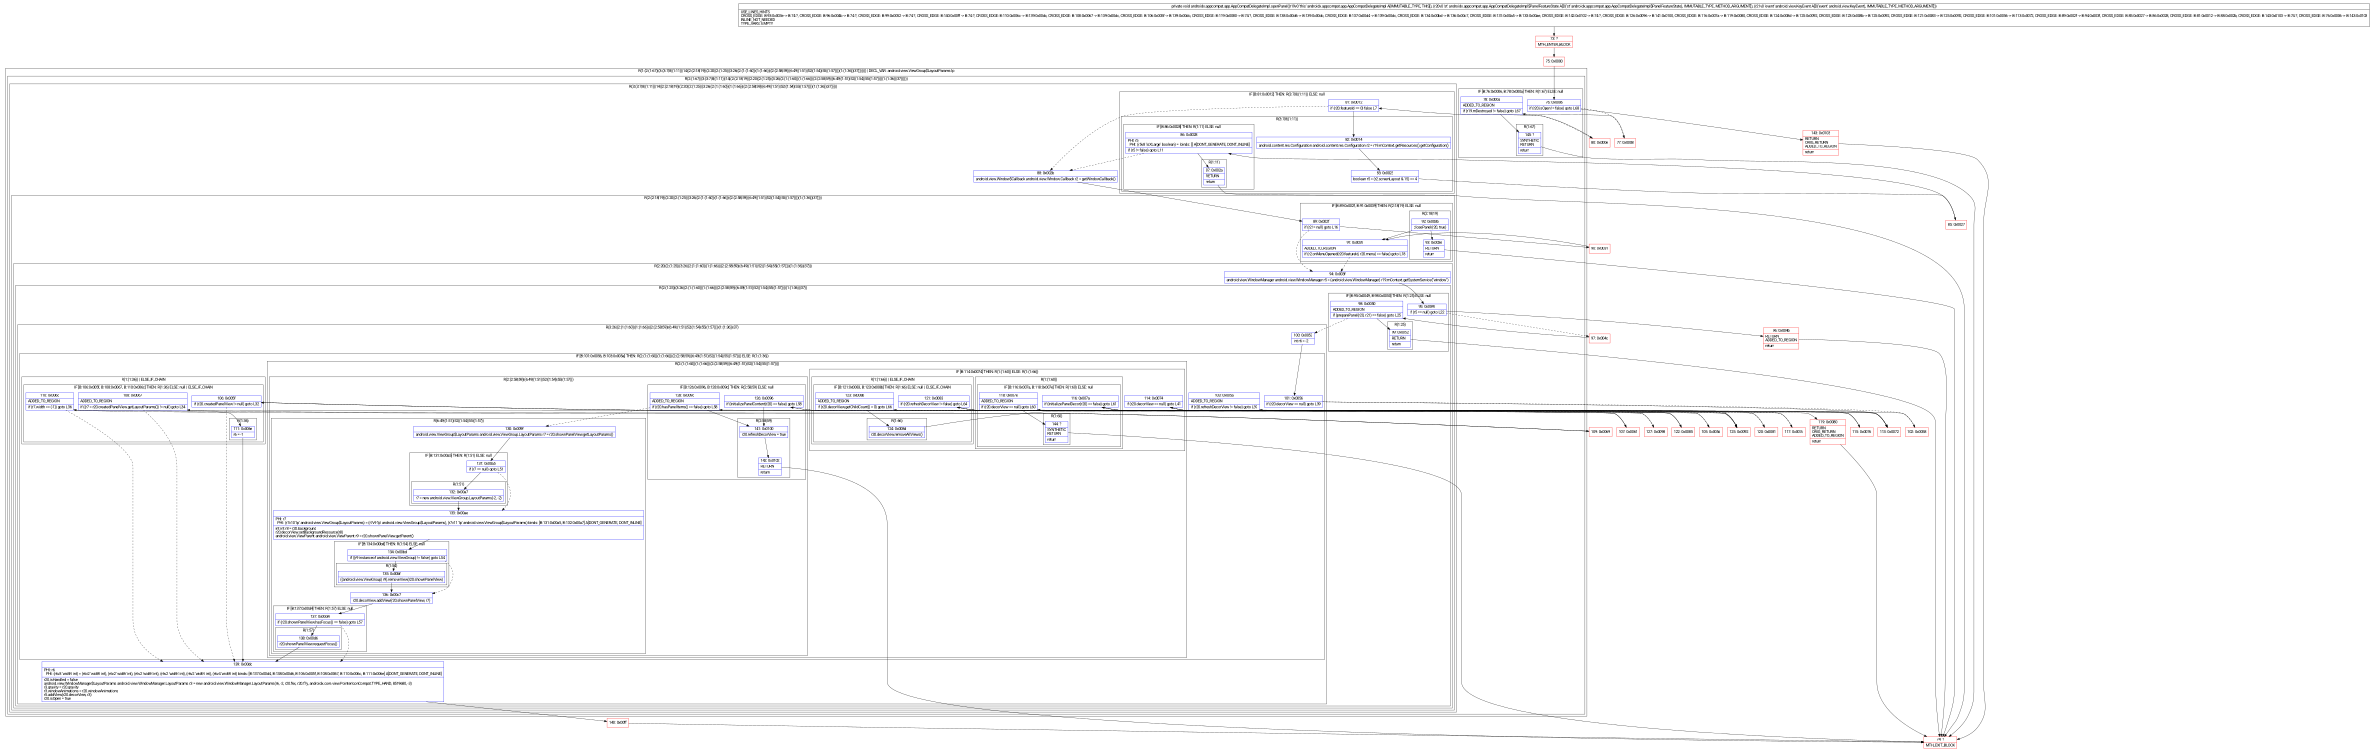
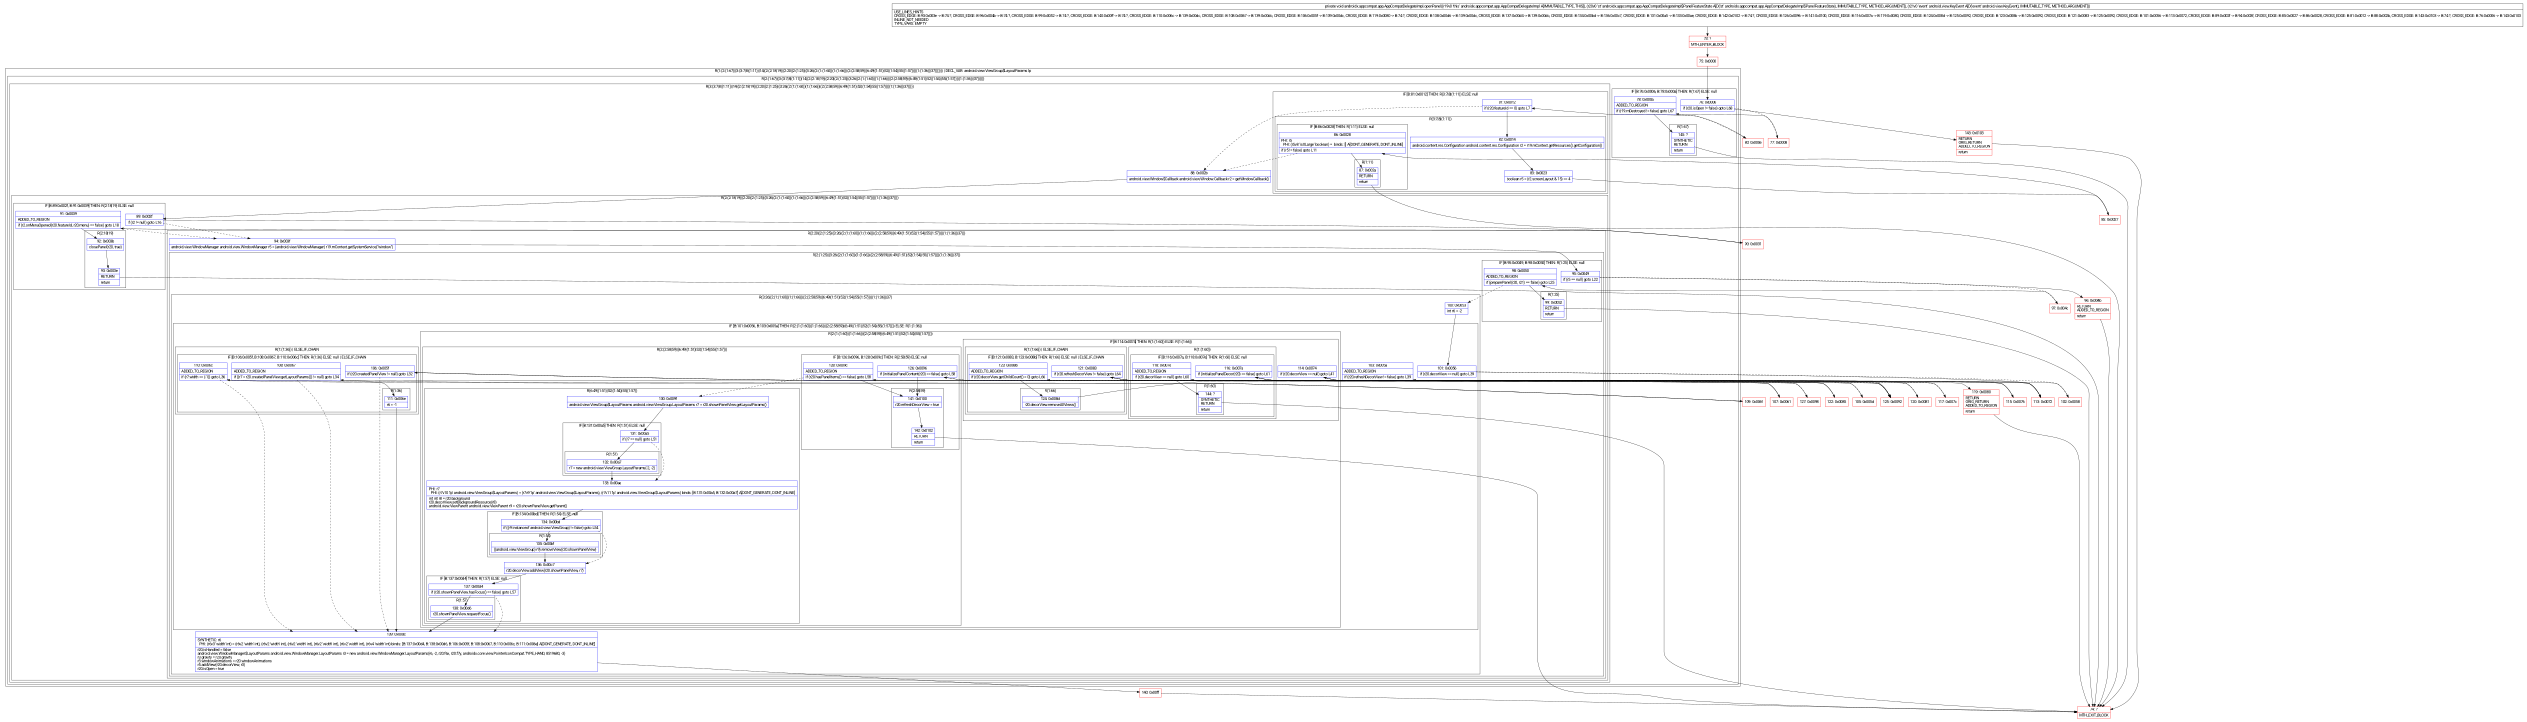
  digraph {
    fontname=Roboto
    node [color=blue fontname=Roboto shape=record]
    edge [fontname=Roboto]
    n1 [label="{145\:\ ?|SYNTHETIC\lRETURN\l|return\l}"]
    n2 [label="{76\:\ 0x0006|if (r20.isOpen != false) goto L68\l}"]
    n3 [label="{78\:\ 0x000a|ADDED_TO_REGION\l|if (r19.mDestroyed != false) goto L67\l}"]
    n4 [label="{87\:\ 0x002a|RETURN\l|return\l}"]
    n5 [label="{86\:\ 0x0028|PHI: r5 \l  PHI: (r5v8 'isXLarge' boolean) =  binds: [] A[DONT_GENERATE, DONT_INLINE]\l|if (r5 != false) goto L11\l}"]
    n6 [label="{82\:\ 0x0014|android.content.res.Configuration android.content.res.Configuration r2 = r19.mContext.getResources().getConfiguration()\l}"]
    n7 [label="{83\:\ 0x0023|boolean r5 = (r2.screenLayout & 15) == 4\l}"]
-   n8 [label="{81\:\ 0x0012|if (r20.featureId == 0) false L7\l}"]
+   n8 [label="{81\:\ 0x0012|if (r20.featureId == 0) goto L7\l}"]
    n9 [label="{92\:\ 0x003b|closePanel(r20, true)\l}"]
    n10 [label="{93\:\ 0x003e|RETURN\l|return\l}"]
    n11 [label="{89\:\ 0x002f|if (r2 != null) goto L16\l}"]
    n12 [label="{91\:\ 0x0039|ADDED_TO_REGION\l|if (r2.onMenuOpened(r20.featureId, r20.menu) == false) goto L18\l}"]
    n13 [label="{99\:\ 0x0052|RETURN\l|return\l}"]
    n14 [label="{95\:\ 0x0049|if (r5 == null) goto L22\l}"]
    n15 [label="{98\:\ 0x0050|ADDED_TO_REGION\l|if (preparePanel(r20, r21) == false) goto L25\l}"]
    n16 [label="{144\:\ ?|SYNTHETIC\lRETURN\l|return\l}"]
    n17 [label="{116\:\ 0x007a|if (initializePanelDecor(r20) == false) goto L61\l}"]
    n18 [label="{118\:\ 0x007e|ADDED_TO_REGION\l|if (r20.decorView == null) goto L60\l}"]
    n19 [label="{124\:\ 0x008d|r20.decorView.removeAllViews()\l}"]
    n20 [label="{121\:\ 0x0083|if (r20.refreshDecorView != false) goto L64\l}"]
    n21 [label="{123\:\ 0x008b|ADDED_TO_REGION\l|if (r20.decorView.getChildCount() \> 0) goto L66\l}"]
    n22 [label="{114\:\ 0x0074|if (r20.decorView == null) goto L41\l}"]
    n23 [label="{141\:\ 0x0100|r20.refreshDecorView = true\l}"]
    n24 [label="{142\:\ 0x0102|RETURN\l|return\l}"]
    n25 [label="{126\:\ 0x0096|if (initializePanelContent(r20) == false) goto L58\l}"]
    n26 [label="{128\:\ 0x009c|ADDED_TO_REGION\l|if (r20.hasPanelItems() == false) goto L58\l}"]
    n27 [label="{132\:\ 0x00a7|r7 = new android.view.ViewGroup.LayoutParams(\-2, \-2)\l}"]
    n28 [label="{131\:\ 0x00a5|if (r7 == null) goto L51\l}"]
    n29 [label="{135\:\ 0x00bf|((android.view.ViewGroup) r9).removeView(r20.shownPanelView)\l}"]
    n30 [label="{134\:\ 0x00bd|if ((r9 instanceof android.view.ViewGroup) != false) goto L54\l}"]
    n31 [label="{138\:\ 0x00d6|r20.shownPanelView.requestFocus()\l}"]
    n32 [label="{137\:\ 0x00d4|if (r20.shownPanelView.hasFocus() == false) goto L57\l}"]
    n33 [label="{130\:\ 0x009f|android.view.ViewGroup$LayoutParams android.view.ViewGroup.LayoutParams r7 = r20.shownPanelView.getLayoutParams()\l}"]
    n34 [label="{133\:\ 0x00ae|PHI: r7 \l  PHI: (r7v10 'lp' android.view.ViewGroup$LayoutParams) = (r7v9 'lp' android.view.ViewGroup$LayoutParams), (r7v11 'lp' android.view.ViewGroup$LayoutParams) binds: [B:131:0x00a5, B:132:0x00a7] A[DONT_GENERATE, DONT_INLINE]\l|int int r8 = r20.background\lr20.decorView.setBackgroundResource(r8)\landroid.view.ViewParent android.view.ViewParent r9 = r20.shownPanelView.getParent()\l}"]
    n35 [label="{136\:\ 0x00c7|r20.decorView.addView(r20.shownPanelView, r7)\l}"]
    n36 [label="{111\:\ 0x006e|r6 = \-1\l}"]
    n37 [label="{106\:\ 0x005f|if (r20.createdPanelView != null) goto L32\l}"]
    n38 [label="{108\:\ 0x0067|ADDED_TO_REGION\l|if ((r7 = r20.createdPanelView.getLayoutParams()) != null) goto L34\l}"]
    n39 [label="{110\:\ 0x006c|ADDED_TO_REGION\l|if (r7.width == (\-1)) goto L36\l}"]
    n40 [label="{101\:\ 0x0056|if (r20.decorView == null) goto L39\l}"]
    n41 [label="{103\:\ 0x005a|ADDED_TO_REGION\l|if (r20.refreshDecorView != false) goto L39\l}"]
    n42 [label="{100\:\ 0x0053|int r6 = \-2\l}"]
-   n43 [label="{139\:\ 0x00dc|PHI: r6 \l  PHI: (r6v3 'width' int) = (r6v2 'width' int), (r6v2 'width' int), (r6v2 'width' int), (r6v2 'width' int), (r6v2 'width' int), (r6v4 'width' int) binds: [B:137:0x00d4, B:138:0x00d6, B:106:0x005f, B:108:0x0067, B:110:0x006c, B:111:0x006e] A[DONT_GENERATE, DONT_INLINE]\l|r20.isHandled = false\landroid.view.WindowManager$LayoutParams android.view.WindowManager.LayoutParams r3 = new android.view.WindowManager.LayoutParams(r6, \-2, r20.f6x, r20.f7y, androidx.core.view.PointerIconCompat.TYPE_HAND, 8519680, \-3)\lr3.gravity = r20.gravity\lr3.windowAnimations = r20.windowAnimations\lr5.addView(r20.decorView, r3)\lr20.isOpen = true\l}"]
+   n43 [label="{139\:\ 0x00dc|SYNTHETIC: r6 \l  PHI: (r6v3 'width' int) = (r6v2 'width' int), (r6v2 'width' int), (r6v2 'width' int), (r6v2 'width' int), (r6v2 'width' int), (r6v4 'width' int) binds: [B:137:0x00d4, B:138:0x00d6, B:106:0x005f, B:108:0x0067, B:110:0x006c, B:111:0x006e] A[DONT_GENERATE, DONT_INLINE]\l|r20.isHandled = false\landroid.view.WindowManager$LayoutParams android.view.WindowManager.LayoutParams r3 = new android.view.WindowManager.LayoutParams(r6, \-2, r20.f6x, r20.f7y, androidx.core.view.PointerIconCompat.TYPE_HAND, 8519680, \-3)\lr3.gravity = r20.gravity\lr3.windowAnimations = r20.windowAnimations\lr5.addView(r20.decorView, r3)\lr20.isOpen = true\l}"]
    n44 [label="{94\:\ 0x003f|android.view.WindowManager android.view.WindowManager r5 = (android.view.WindowManager) r19.mContext.getSystemService(\"window\")\l}"]
    n45 [label="{88\:\ 0x002b|android.view.Window$Callback android.view.Window.Callback r2 = getWindowCallback()\l}"]
    n46 [color=red label="{74\:\ ?|MTH_EXIT_BLOCK\l}"]
    n47 [color=red label="{77\:\ 0x0008}"]
    n48 [color=red label="{143\:\ 0x0103|RETURN\lORIG_RETURN\lADDED_TO_REGION\l|return\l}"]
    n49 [color=red label="{80\:\ 0x000e}"]
    n50 [color=red label="{85\:\ 0x0027}"]
    n51 [color=red label="{90\:\ 0x0031}"]
    n52 [color=red label="{96\:\ 0x004b|RETURN\lADDED_TO_REGION\l|return\l}"]
    n53 [color=red label="{97\:\ 0x004c}"]
    n54 [color=red label="{117\:\ 0x007c}"]
    n55 [color=red label="{119\:\ 0x0080|RETURN\lORIG_RETURN\lADDED_TO_REGION\l|return\l}"]
    n56 [color=red label="{125\:\ 0x0092}"]
    n57 [color=red label="{122\:\ 0x0085}"]
    n58 [color=red label="{115\:\ 0x0076}"]
    n59 [color=red label="{120\:\ 0x0081}"]
    n60 [color=red label="{127\:\ 0x0098}"]
    n61 [color=red label="{107\:\ 0x0061}"]
    n62 [color=red label="{109\:\ 0x0069}"]
    n63 [color=red label="{102\:\ 0x0058}"]
    n64 [color=red label="{113\:\ 0x0072}"]
    n65 [color=red label="{105\:\ 0x005d}"]
    n66 [color=red label="{140\:\ 0x00ff}"]
    n67 [color=red label="{73\:\ ?|MTH_ENTER_BLOCK\l}"]
    n68 [color=red label="{75\:\ 0x0000}"]
    n69 [label="{private void androidx.appcompat.app.AppCompatDelegateImpl.openPanel((r19v0 'this' androidx.appcompat.app.AppCompatDelegateImpl A[IMMUTABLE_TYPE, THIS]), (r20v0 'st' androidx.appcompat.app.AppCompatDelegateImpl$PanelFeatureState A[D('st' androidx.appcompat.app.AppCompatDelegateImpl$PanelFeatureState), IMMUTABLE_TYPE, METHOD_ARGUMENT]), (r21v0 'event' android.view.KeyEvent A[D('event' android.view.KeyEvent), IMMUTABLE_TYPE, METHOD_ARGUMENT]))  | USE_LINES_HINTS\lCROSS_EDGE: B:93:0x003e \-\> B:74:?, CROSS_EDGE: B:96:0x004b \-\> B:74:?, CROSS_EDGE: B:99:0x0052 \-\> B:74:?, CROSS_EDGE: B:140:0x00ff \-\> B:74:?, CROSS_EDGE: B:110:0x006c \-\> B:139:0x00dc, CROSS_EDGE: B:108:0x0067 \-\> B:139:0x00dc, CROSS_EDGE: B:106:0x005f \-\> B:139:0x00dc, CROSS_EDGE: B:119:0x0080 \-\> B:74:?, CROSS_EDGE: B:138:0x00d6 \-\> B:139:0x00dc, CROSS_EDGE: B:137:0x00d4 \-\> B:139:0x00dc, CROSS_EDGE: B:134:0x00bd \-\> B:136:0x00c7, CROSS_EDGE: B:131:0x00a5 \-\> B:133:0x00ae, CROSS_EDGE: B:142:0x0102 \-\> B:74:?, CROSS_EDGE: B:126:0x0096 \-\> B:141:0x0100, CROSS_EDGE: B:116:0x007a \-\> B:119:0x0080, CROSS_EDGE: B:124:0x008d \-\> B:125:0x0092, CROSS_EDGE: B:123:0x008b \-\> B:125:0x0092, CROSS_EDGE: B:121:0x0083 \-\> B:125:0x0092, CROSS_EDGE: B:101:0x0056 \-\> B:113:0x0072, CROSS_EDGE: B:89:0x002f \-\> B:94:0x003f, CROSS_EDGE: B:85:0x0027 \-\> B:86:0x0028, CROSS_EDGE: B:81:0x0012 \-\> B:88:0x002b, CROSS_EDGE: B:143:0x0103 \-\> B:74:?, CROSS_EDGE: B:76:0x0006 \-\> B:143:0x0103\lINLINE_NOT_NEEDED\lTYPE_VARS: EMPTY\l}" color=""]
    subgraph cluster_1 {
      label="R(1:(2:(1:67)|(3:(3:7|8|(1:11))|14|(2:(2:18|19)|(2:20|(2:(1:25)|(3:26|(2:(1:(1:60))(1:(1:66))|(2:(2:58|59)|(6:49|(1:51)|52|(1:54)|55|(1:57))))(1:(1:36))|37))))))) | DECL_VAR: android.view.ViewGroup$LayoutParams lp\l"
      subgraph cluster_2 {
        label="R(2:(1:67)|(3:(3:7|8|(1:11))|14|(2:(2:18|19)|(2:20|(2:(1:25)|(3:26|(2:(1:(1:60))(1:(1:66))|(2:(2:58|59)|(6:49|(1:51)|52|(1:54)|55|(1:57))))(1:(1:36))|37))))))"
        subgraph cluster_3 {
          label="IF [B:76:0x0006, B:78:0x000a] THEN: R(1:67) ELSE: null"
          n2
          n3
          subgraph cluster_4 {
            label="R(1:67)"
            n1
          }
        }
        subgraph cluster_5 {
          label="R(3:(3:7|8|(1:11))|14|(2:(2:18|19)|(2:20|(2:(1:25)|(3:26|(2:(1:(1:60))(1:(1:66))|(2:(2:58|59)|(6:49|(1:51)|52|(1:54)|55|(1:57))))(1:(1:36))|37)))))"
          n45
          subgraph cluster_6 {
            label="IF [B:81:0x0012] THEN: R(3:7|8|(1:11)) ELSE: null"
            n8
            subgraph cluster_7 {
              label="R(3:7|8|(1:11))"
              n6
              n7
              subgraph cluster_8 {
                label="IF [B:86:0x0028] THEN: R(1:11) ELSE: null"
                n5
                subgraph cluster_9 {
                  label="R(1:11)"
                  n4
                }
              }
            }
          }
          subgraph cluster_10 {
            label="R(2:(2:18|19)|(2:20|(2:(1:25)|(3:26|(2:(1:(1:60))(1:(1:66))|(2:(2:58|59)|(6:49|(1:51)|52|(1:54)|55|(1:57))))(1:(1:36))|37))))"
            subgraph cluster_11 {
              label="IF [B:89:0x002f, B:91:0x0039] THEN: R(2:18|19) ELSE: null"
              n11
              n12
              subgraph cluster_12 {
                label="R(2:18|19)"
                n9
                n10
              }
            }
            subgraph cluster_13 {
              label="R(2:20|(2:(1:25)|(3:26|(2:(1:(1:60))(1:(1:66))|(2:(2:58|59)|(6:49|(1:51)|52|(1:54)|55|(1:57))))(1:(1:36))|37)))"
              n44
              subgraph cluster_14 {
                label="R(2:(1:25)|(3:26|(2:(1:(1:60))(1:(1:66))|(2:(2:58|59)|(6:49|(1:51)|52|(1:54)|55|(1:57))))(1:(1:36))|37))"
                subgraph cluster_15 {
                  label="IF [B:95:0x0049, B:98:0x0050] THEN: R(1:25) ELSE: null"
                  n14
                  n15
                  subgraph cluster_16 {
                    label="R(1:25)"
                    n13
                  }
                }
                subgraph cluster_17 {
                  label="R(3:26|(2:(1:(1:60))(1:(1:66))|(2:(2:58|59)|(6:49|(1:51)|52|(1:54)|55|(1:57))))(1:(1:36))|37)"
                  n42
                  n43
                  subgraph cluster_18 {
                    label="IF [B:101:0x0056, B:103:0x005a] THEN: R(2:(1:(1:60))(1:(1:66))|(2:(2:58|59)|(6:49|(1:51)|52|(1:54)|55|(1:57)))) ELSE: R(1:(1:36))"
                    n40
                    n41
                    subgraph cluster_19 {
                      label="R(2:(1:(1:60))(1:(1:66))|(2:(2:58|59)|(6:49|(1:51)|52|(1:54)|55|(1:57))))"
                      subgraph cluster_20 {
                        label="IF [B:114:0x0074] THEN: R(1:(1:60)) ELSE: R(1:(1:66))"
                        n22
                        subgraph cluster_21 {
                          label="R(1:(1:60))"
                          subgraph cluster_22 {
                            label="IF [B:116:0x007a, B:118:0x007e] THEN: R(1:60) ELSE: null"
                            n17
                            n18
                            subgraph cluster_23 {
                              label="R(1:60)"
                              n16
                            }
                          }
                        }
                        subgraph cluster_24 {
                          label="R(1:(1:66)) | ELSE_IF_CHAIN\l"
                          subgraph cluster_25 {
                            label="IF [B:121:0x0083, B:123:0x008b] THEN: R(1:66) ELSE: null | ELSE_IF_CHAIN\l"
                            n20
                            n21
                            subgraph cluster_26 {
                              label="R(1:66)"
                              n19
                            }
                          }
                        }
                      }
                      subgraph cluster_27 {
                        label="R(2:(2:58|59)|(6:49|(1:51)|52|(1:54)|55|(1:57)))"
                        subgraph cluster_28 {
                          label="IF [B:126:0x0096, B:128:0x009c] THEN: R(2:58|59) ELSE: null"
                          n25
                          n26
                          subgraph cluster_29 {
                            label="R(2:58|59)"
                            n23
                            n24
                          }
                        }
                        subgraph cluster_30 {
                          label="R(6:49|(1:51)|52|(1:54)|55|(1:57))"
                          n33
                          n34
                          n35
                          subgraph cluster_31 {
                            label="IF [B:131:0x00a5] THEN: R(1:51) ELSE: null"
                            n28
                            subgraph cluster_32 {
                              label="R(1:51)"
                              n27
                            }
                          }
                          subgraph cluster_33 {
                            label="IF [B:134:0x00bd] THEN: R(1:54) ELSE: null"
                            n30
                            subgraph cluster_34 {
                              label="R(1:54)"
                              n29
                            }
                          }
                          subgraph cluster_35 {
                            label="IF [B:137:0x00d4] THEN: R(1:57) ELSE: null"
                            n32
                            subgraph cluster_36 {
                              label="R(1:57)"
                              n31
                            }
                          }
                        }
                      }
                    }
                    subgraph cluster_37 {
                      label="R(1:(1:36)) | ELSE_IF_CHAIN\l"
                      subgraph cluster_38 {
                        label="IF [B:106:0x005f, B:108:0x0067, B:110:0x006c] THEN: R(1:36) ELSE: null | ELSE_IF_CHAIN\l"
                        n37
                        n38
                        n39
                        subgraph cluster_39 {
                          label="R(1:36)"
                          n36
                        }
                      }
                    }
                  }
                }
              }
            }
          }
        }
      }
    }
    n1 -> n46
    n2 -> n47 [style=dashed]
    n2 -> n48
    n3 -> n1
    n3 -> n49 [style=dashed]
    n4 -> n46
    n5 -> n4
    n5 -> n45 [style=dashed]
    n6 -> n7
    n7 -> n50
    n8 -> n6
    n8 -> n45 [style=dashed]
    n9 -> n10
    n10 -> n46
    n11 -> n44 [style=dashed]
    n11 -> n51
-   n9 -> n12
+   n12 -> n9
    n12 -> n44 [style=dashed]
    n13 -> n46
    n14 -> n52
    n14 -> n53 [style=dashed]
    n15 -> n13
    n15 -> n42 [style=dashed]
    n16 -> n46
    n17 -> n54 [style=dashed]
    n17 -> n55
    n18 -> n16
    n18 -> n56 [style=dashed]
    n19 -> n56
    n20 -> n56 [style=dashed]
    n20 -> n57
    n21 -> n19
    n21 -> n56 [style=dashed]
    n22 -> n58
    n22 -> n59 [style=dashed]
    n23 -> n24
    n24 -> n46
    n25 -> n23
    n25 -> n60 [style=dashed]
    n26 -> n23
    n26 -> n33 [style=dashed]
    n27 -> n34
    n28 -> n27
    n28 -> n34 [style=dashed]
    n29 -> n35
    n30 -> n29
    n30 -> n35 [style=dashed]
    n31 -> n43
    n32 -> n31
    n32 -> n43 [style=dashed]
    n33 -> n28
    n34 -> n30
    n35 -> n32
    n36 -> n43
    n37 -> n43 [style=dashed]
    n37 -> n61
    n38 -> n43 [style=dashed]
    n38 -> n62
    n39 -> n36
    n39 -> n43 [style=dashed]
    n40 -> n63 [style=dashed]
    n40 -> n64
    n41 -> n64
    n41 -> n65 [style=dashed]
    n42 -> n40
    n43 -> n66
    n44 -> n14
    n45 -> n11
    n47 -> n3
    n48 -> n46
    n49 -> n8
    n50 -> n5
    n51 -> n12
    n52 -> n46
    n53 -> n15
    n54 -> n18
    n55 -> n46
    n56 -> n25
    n57 -> n21
    n58 -> n17
    n59 -> n20
    n60 -> n26
    n61 -> n38
    n62 -> n39
    n63 -> n41
    n64 -> n22
    n65 -> n37
    n66 -> n46
    n67 -> n68
    n68 -> n2
    n69 -> n67
  }
